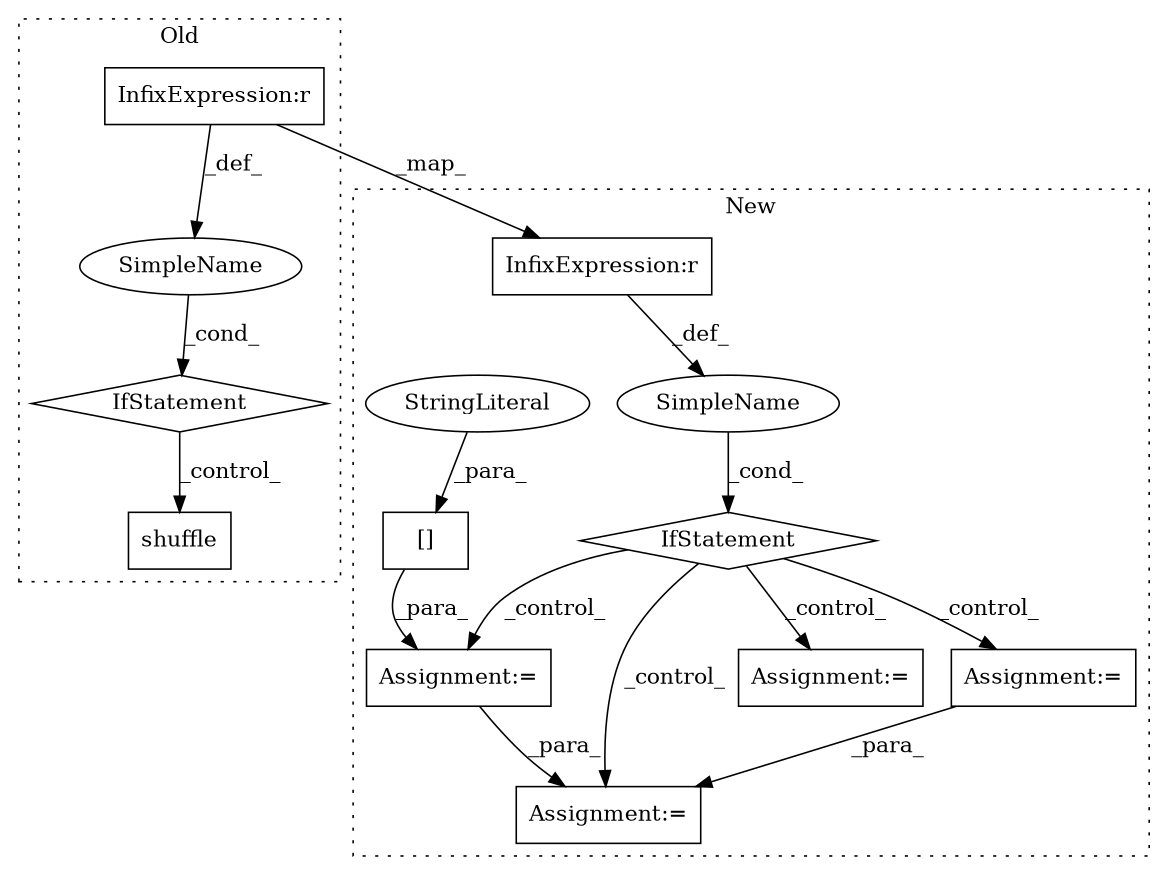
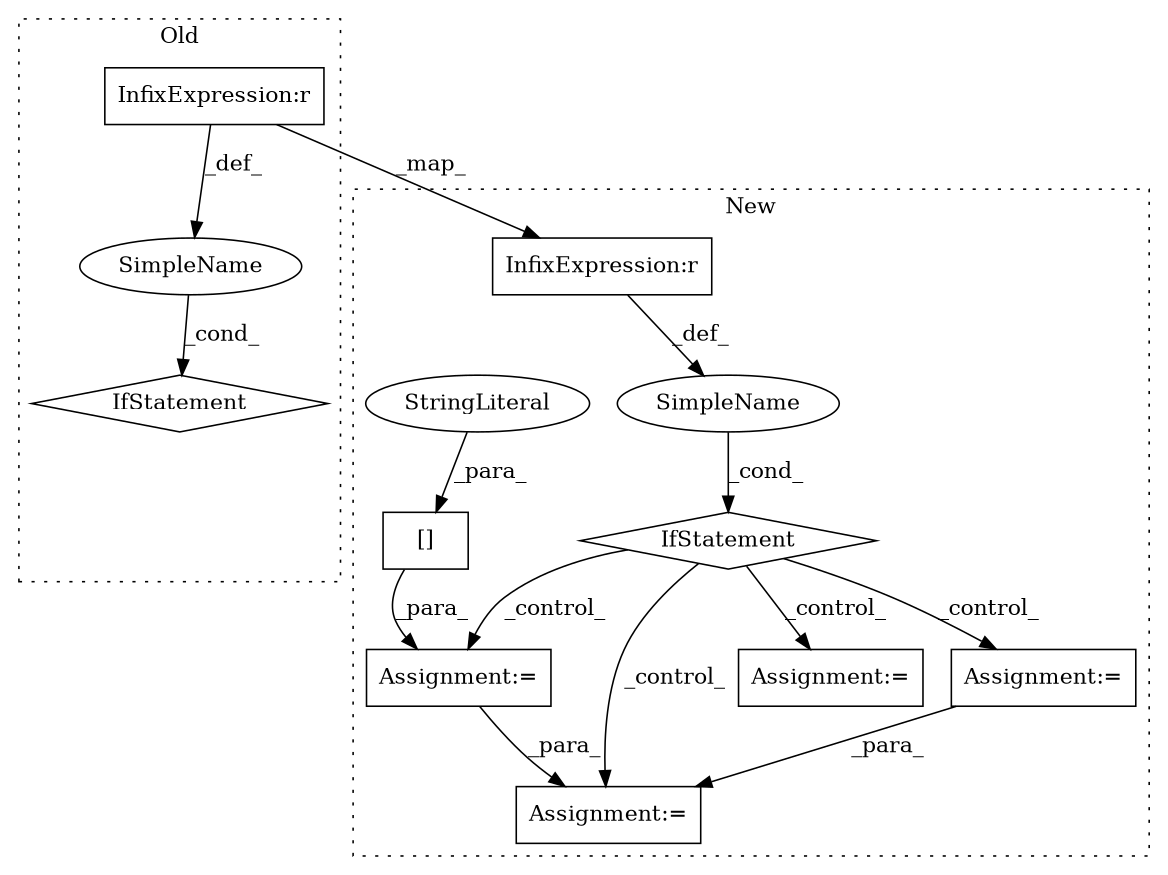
  digraph {
    node [a=7 l=1 shape=box]
-   n1 [a=32 l="8,1" label=shuffle s="6693,6709"]
    n2 [a=25 l="4,2" label=IfStatement s="6654,6676" shape=diamond]
    n3 [a=42 label=SimpleName shape=ellipse l=""]
    n4 [a=27 l=3 label="InfixExpression:r" s=6672]
    n5 [a=25 l="4,2" label=IfStatement s="3504,3527" shape=diamond]
    n6 [label="Assignment:=" s=3709]
    n7 [a=42 label=SimpleName shape=ellipse l=""]
    n8 [a=27 l=4 label="InfixExpression:r" s=3522]
    n9 [a=2 l="10,1" label="[]" s="3710,3736"]
    n10 [a=45 l=16 label=StringLiteral s=3720 shape=ellipse]
    n11 [l=2 label="Assignment:=" s=3785]
    n12 [label="Assignment:=" s=3545]
    n13 [label="Assignment:=" s=3585]
    subgraph cluster_1 {
      label=Old
      style=dotted
-     n1
      n2
      n3
      n4
    }
    subgraph cluster_2 {
      label=New
      style=dotted
      n5
      n6
      n7
      n8
      n9
      n10
      n11
      n12
      n13
    }
-   n2 -> n1 [label=_control_]
    n3 -> n2 [label=_cond_]
    n4 -> n3 [label=_def_]
    n4 -> n8 [label=_map_]
    n5 -> n6 [label=_control_]
    n5 -> n11 [label=_control_]
    n5 -> n12 [label=_control_]
    n5 -> n13 [label=_control_]
    n6 -> n11 [label=_para_]
    n7 -> n5 [label=_cond_]
    n8 -> n7 [label=_def_]
    n9 -> n6 [label=_para_]
    n10 -> n9 [label=_para_]
    n13 -> n11 [label=_para_]
  }
